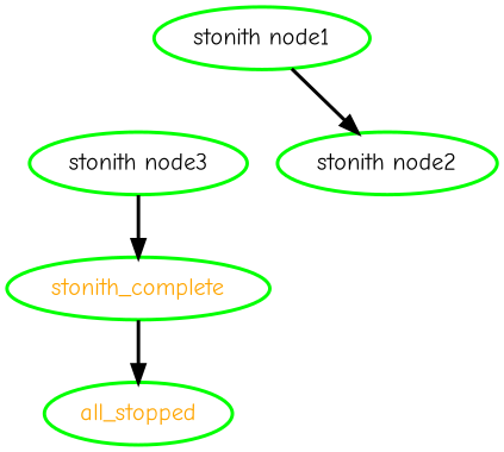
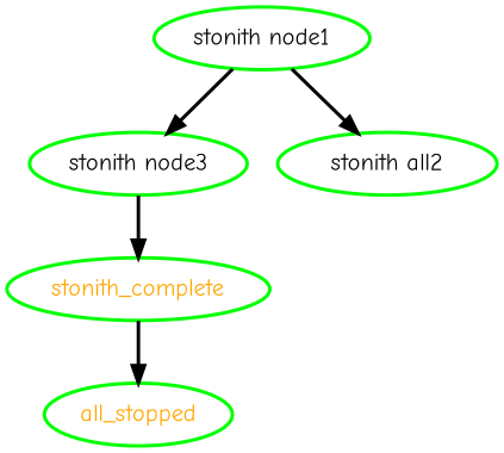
  digraph {
    fontname="Comic Neue"
    node [color=green fontcolor=black fontname="Comic Neue" style=bold]
    edge [fontname="Comic Neue" style=bold]
    all_stopped [fontcolor=orange]
    "stonith node1"
    "stonith node3"
-   "stonith node2"
+   "stonith node2" [label="stonith all2"]
    stonith_complete [fontcolor=orange]
+   "stonith node1" -> "stonith node3"
    "stonith node1" -> "stonith node2"
    "stonith node3" -> stonith_complete
    stonith_complete -> all_stopped
  }
